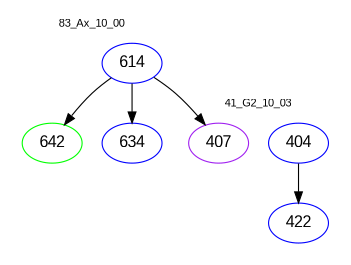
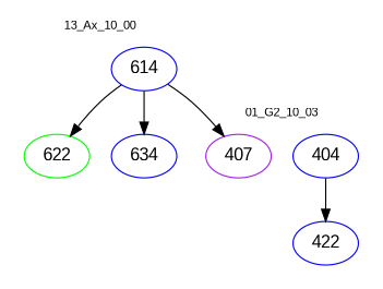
  digraph {
    fontname="Liberation Sans"
    node [color=blue fontname="Liberation Sans"]
    edge [color=black fontname="Liberation Sans"]
    n1 [label=614]
-   n2 [color=green label=642]
+   n2 [color=green label=622]
    n3 [label=634]
    n4 [label=404]
    n5 [color=purple label=407]
    n6 [label=422]
    subgraph cluster_1 {
      color=white
      fontsize=10
-     label="83_Ax_10_00"
+     label="13_Ax_10_00"
      n1
      n2
      n3
    }
    subgraph cluster_2 {
      color=white
      fontsize=10
-     label="41_G2_10_03"
+     label="01_G2_10_03"
      n4
      n5
      n6
    }
    n1 -> n2
    n1 -> n3
    n1 -> n5
    n4 -> n6
  }
